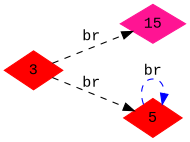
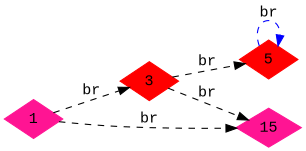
  digraph {
    fontname="Liberation Mono"
    rankdir=LR
    node [color=deeppink fontname="Liberation Mono" shape=diamond style=filled]
    edge [fontname="Liberation Mono" style=dashed]
+   n1 [label=1]
    n2 [color=red label=3]
    n3 [label=15]
    n4 [color=red label=5]
+   n1 -> n2 [label=br]
+   n1 -> n3 [label=br]
    n2 -> n3 [label=br]
    n2 -> n4 [label=br]
    n4 -> n4 [color=blue label=br]
  }
